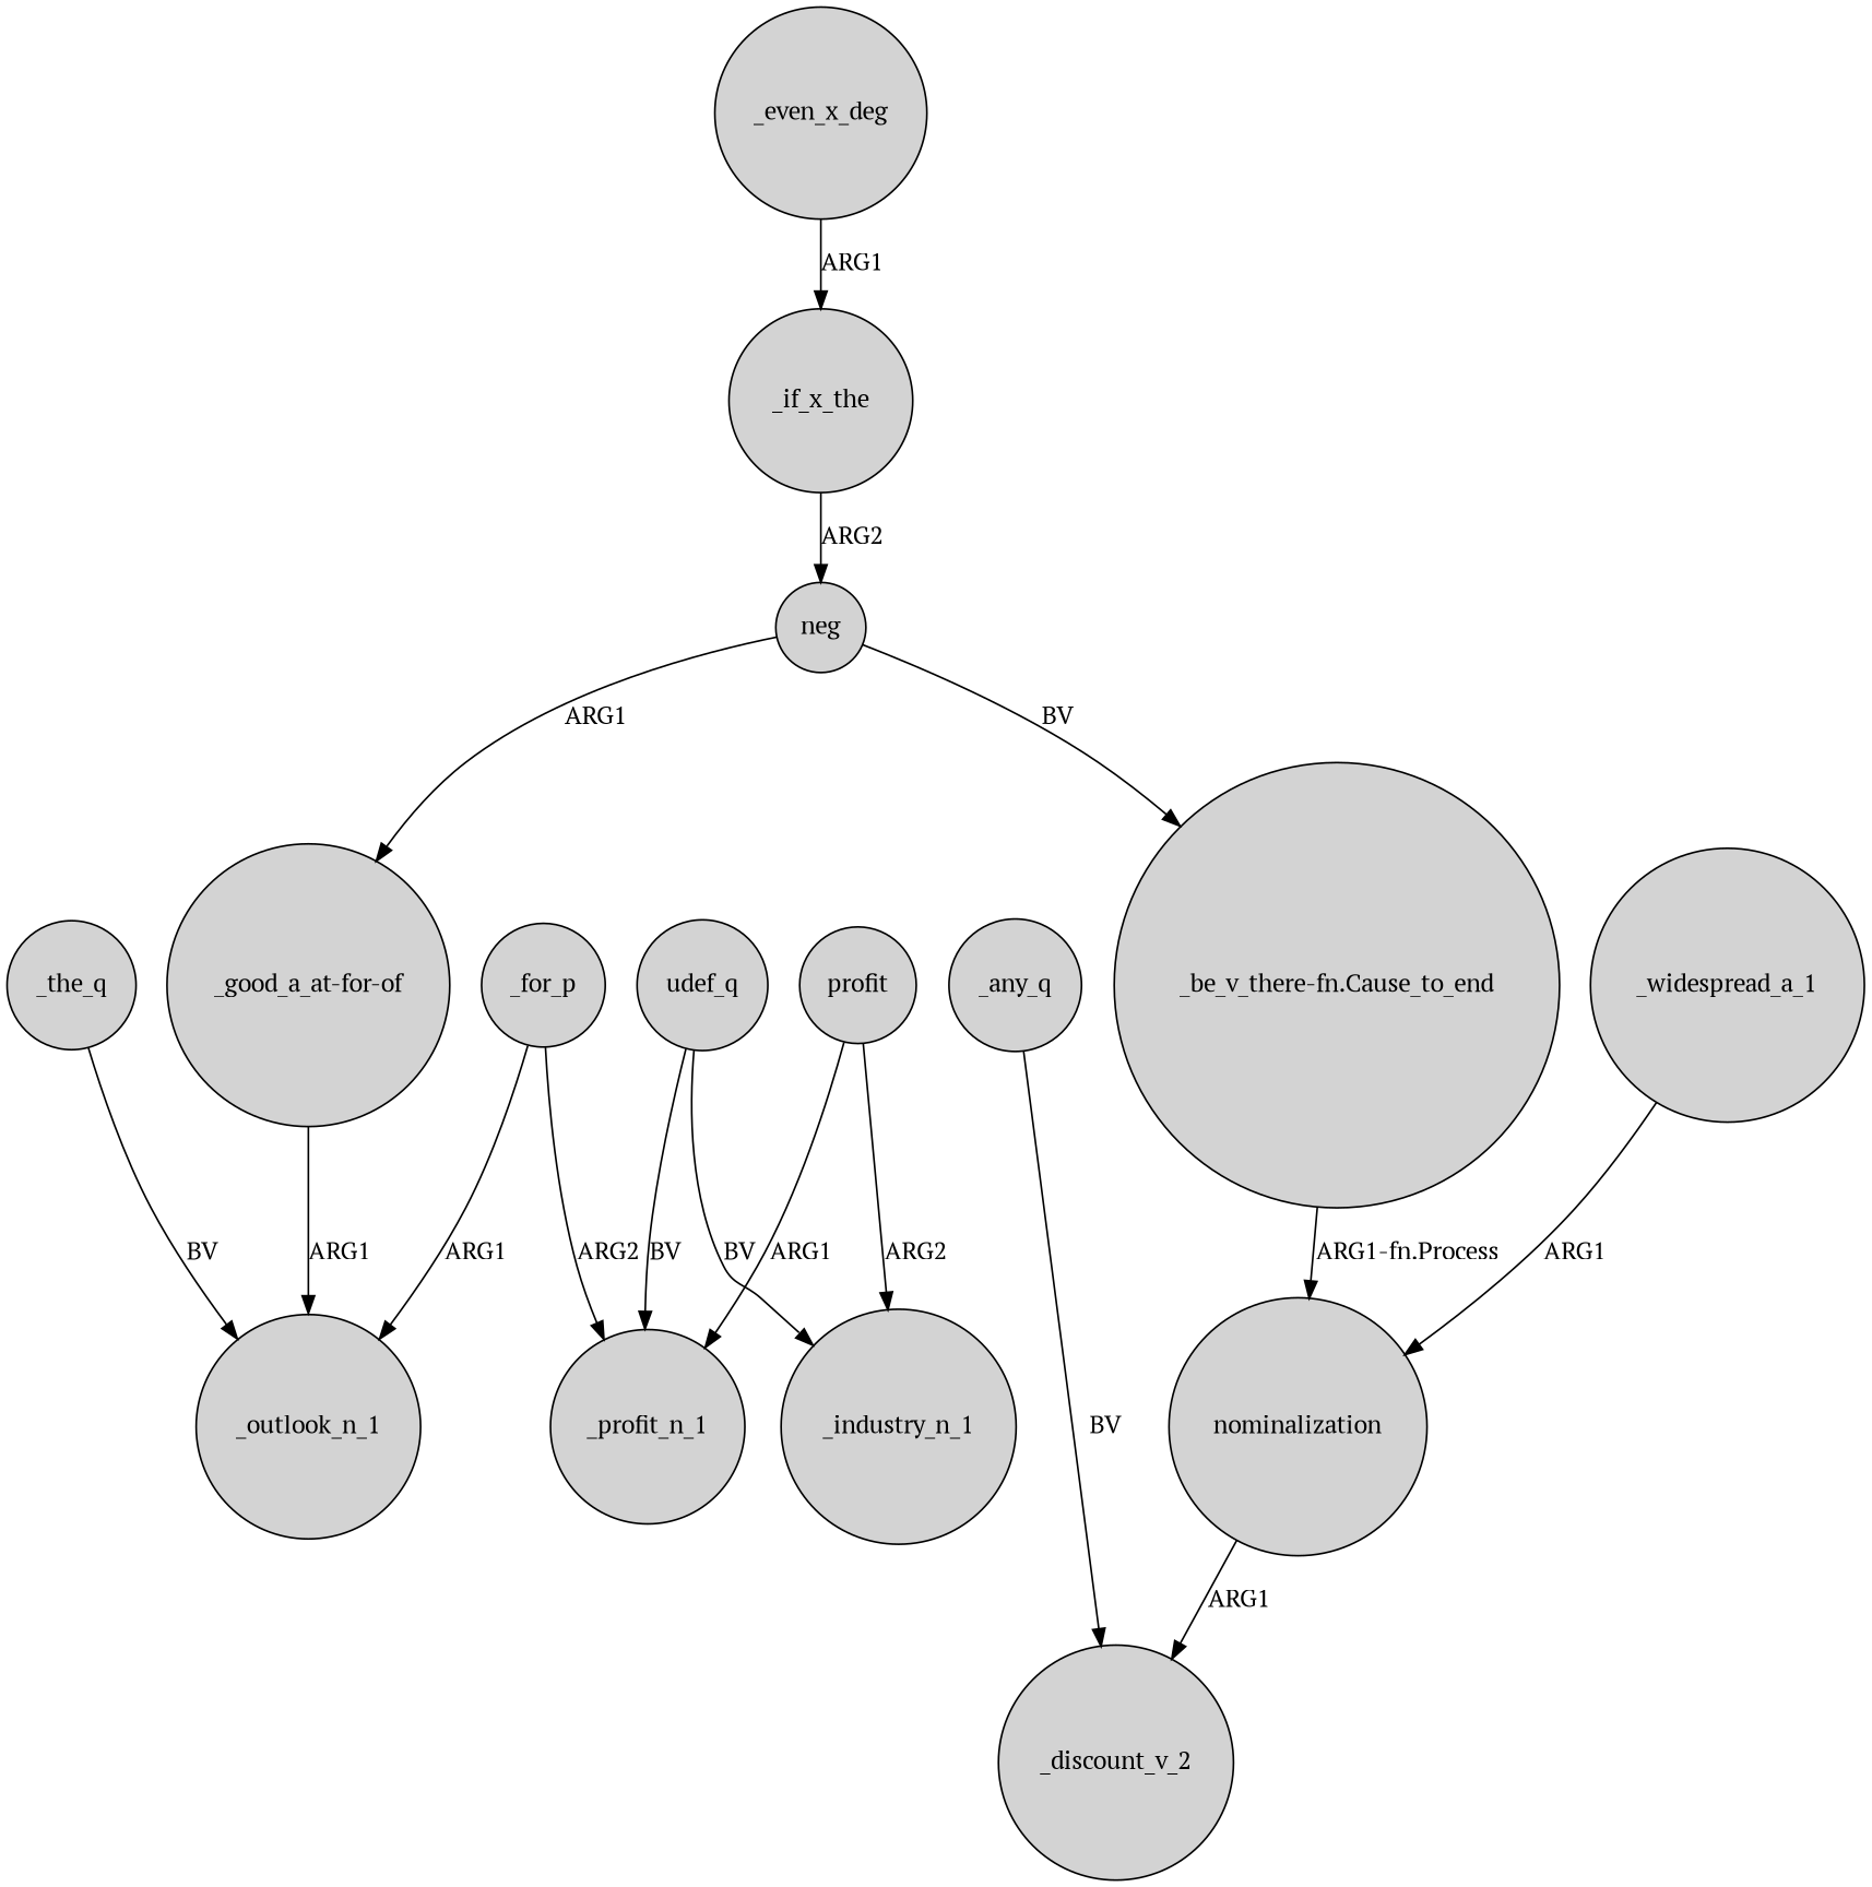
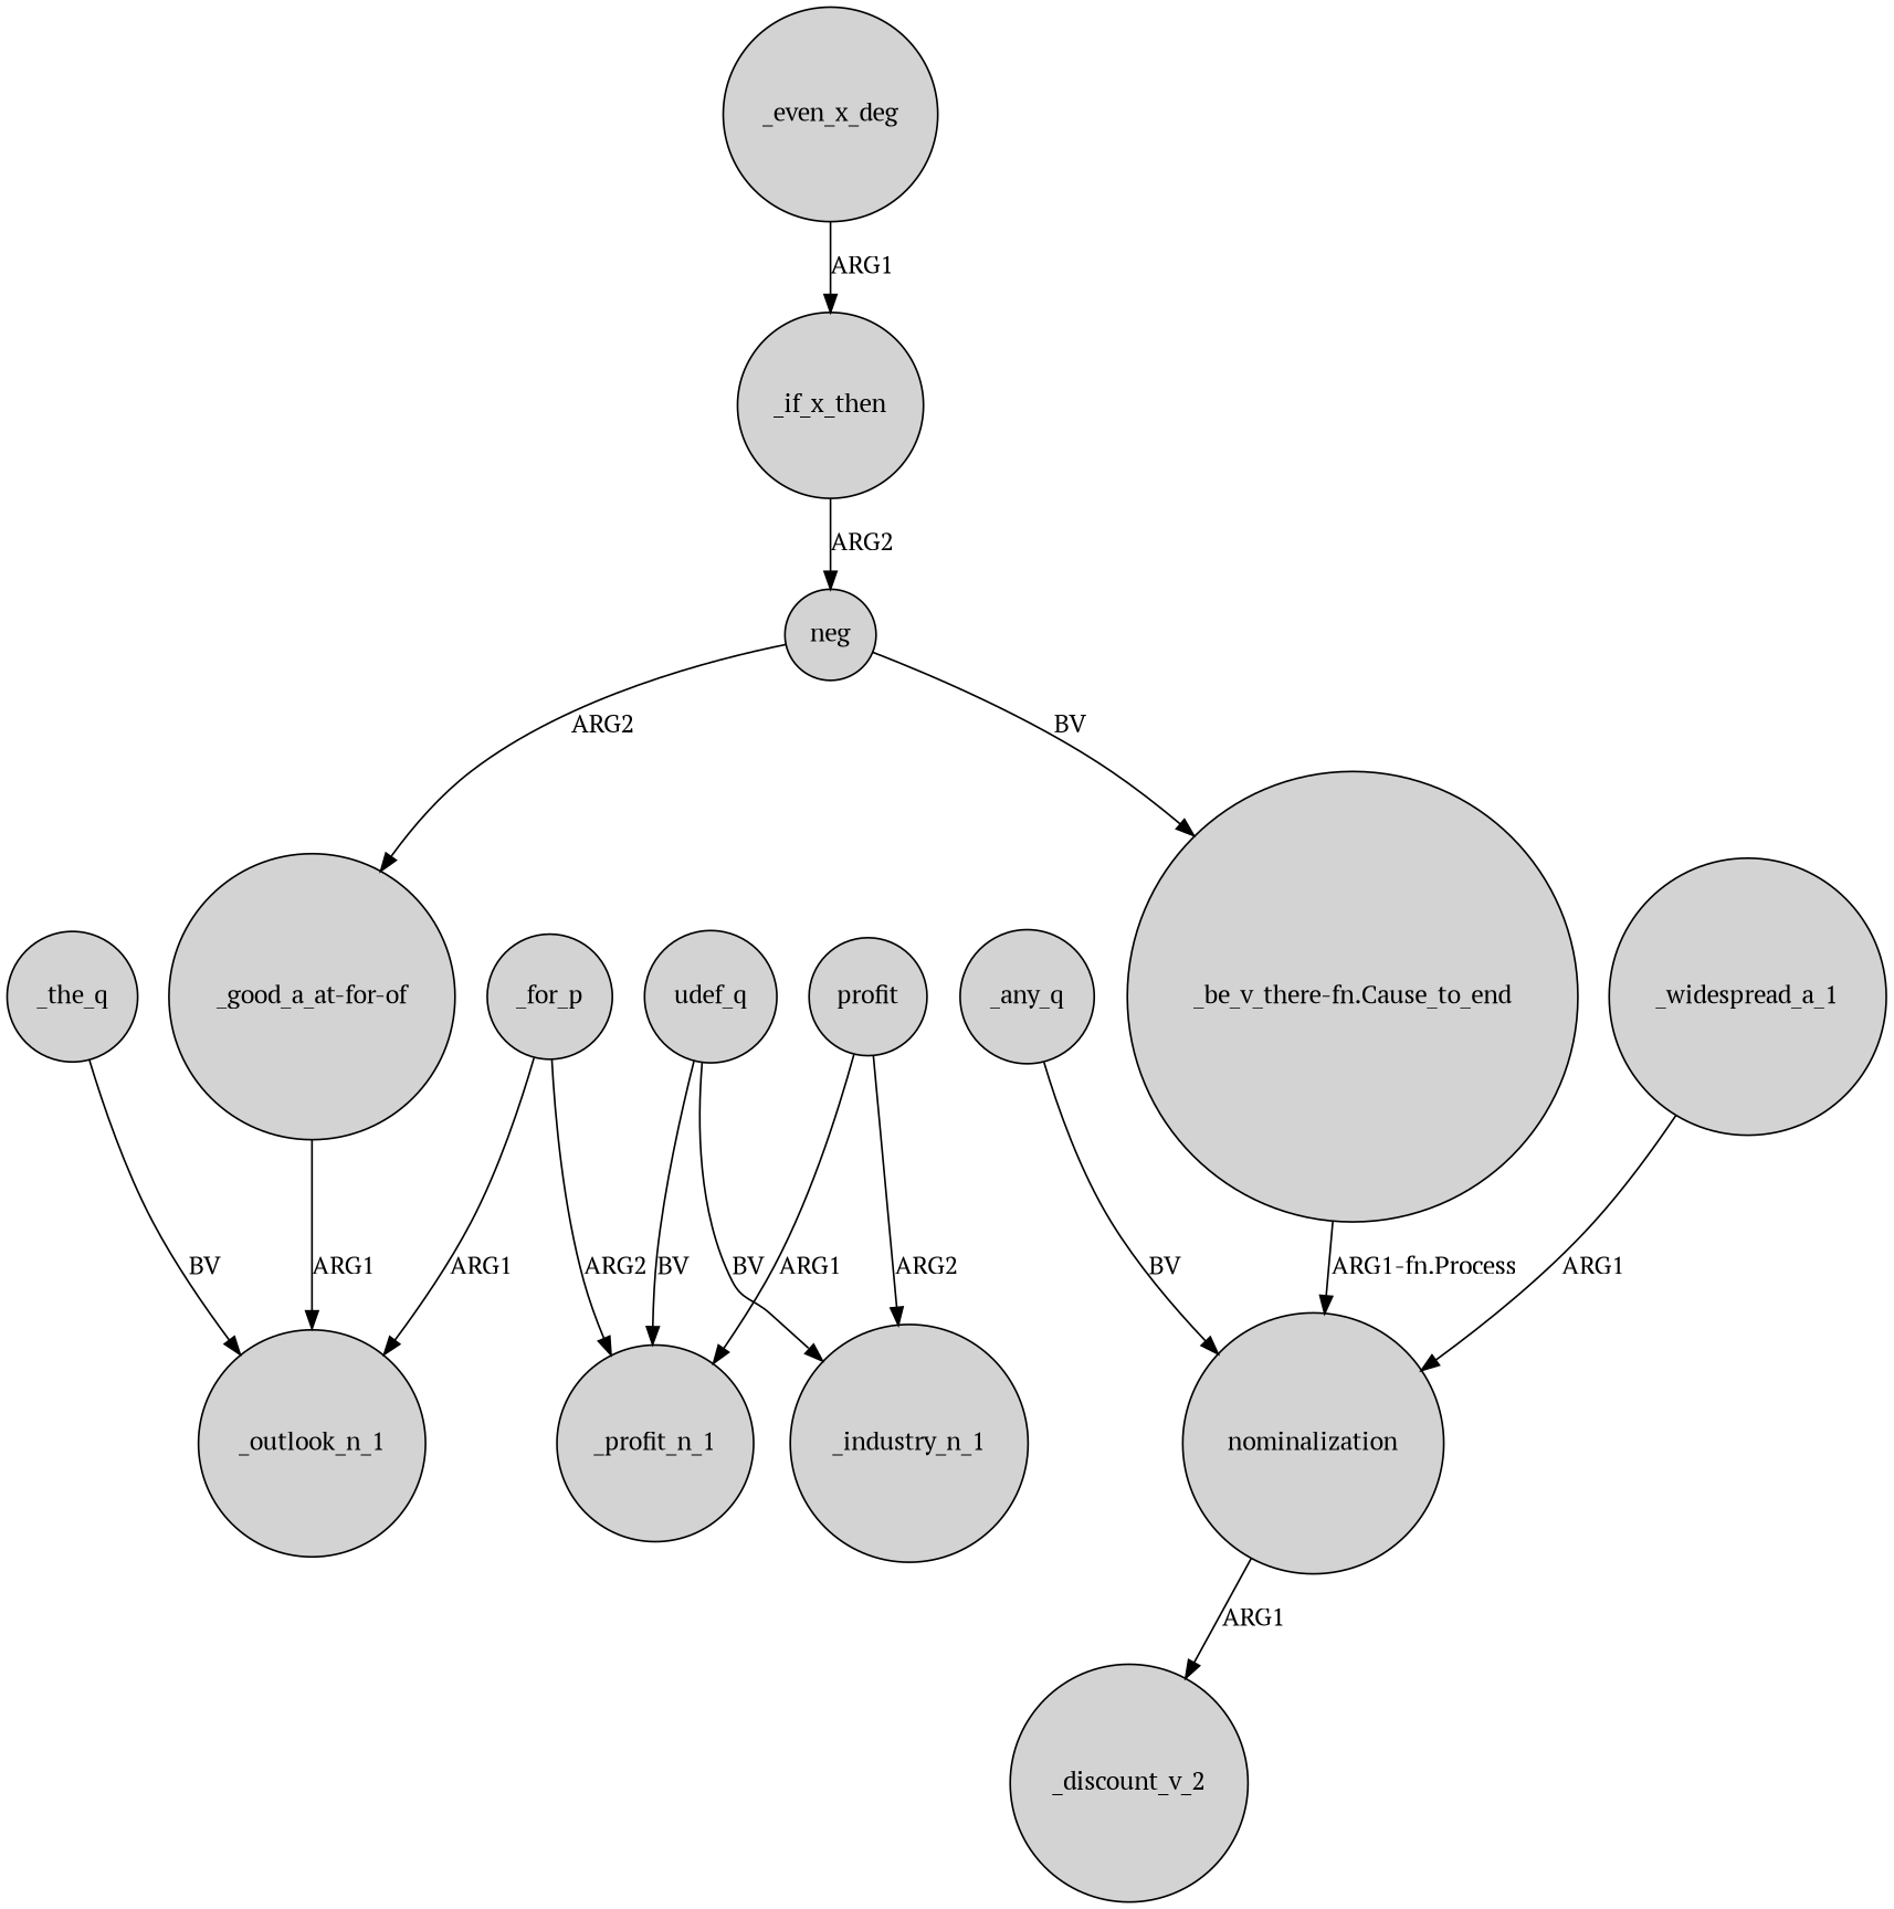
  digraph {
    fontname="PT Serif"
    node [fontname="PT Serif" shape=circle style=filled]
    edge [fontname="PT Serif"]
-   _if_x_then [label=_if_x_the]
+   _if_x_then
    neg
    "_good_a_at-for-of"
    "_be_v_there-fn.Cause_to_end"
    _outlook_n_1
    nominalization
    _for_p
    _profit_n_1
    udef_q
    _industry_n_1
    _even_x_deg
    n12 [label=profit]
    _the_q
    n14 [label=_discount_v_2]
    _any_q
    _widespread_a_1
    _if_x_then -> neg [label=ARG2]
-   neg -> "_good_a_at-for-of" [label=ARG1]
+   neg -> "_good_a_at-for-of" [label=ARG2]
    neg -> "_be_v_there-fn.Cause_to_end" [label=BV]
    "_good_a_at-for-of" -> _outlook_n_1 [label=ARG1]
    "_be_v_there-fn.Cause_to_end" -> nominalization [label="ARG1-fn.Process"]
    nominalization -> n14 [label=ARG1]
    _for_p -> _outlook_n_1 [label=ARG1]
    _for_p -> _profit_n_1 [label=ARG2]
    udef_q -> _profit_n_1 [label=BV]
    udef_q -> _industry_n_1 [label=BV]
    _even_x_deg -> _if_x_then [label=ARG1]
    n12 -> _profit_n_1 [label=ARG1]
    n12 -> _industry_n_1 [label=ARG2]
    _the_q -> _outlook_n_1 [label=BV]
-   _any_q -> n14 [label=BV]
+   _any_q -> nominalization [label=BV]
    _widespread_a_1 -> nominalization [label=ARG1]
  }
